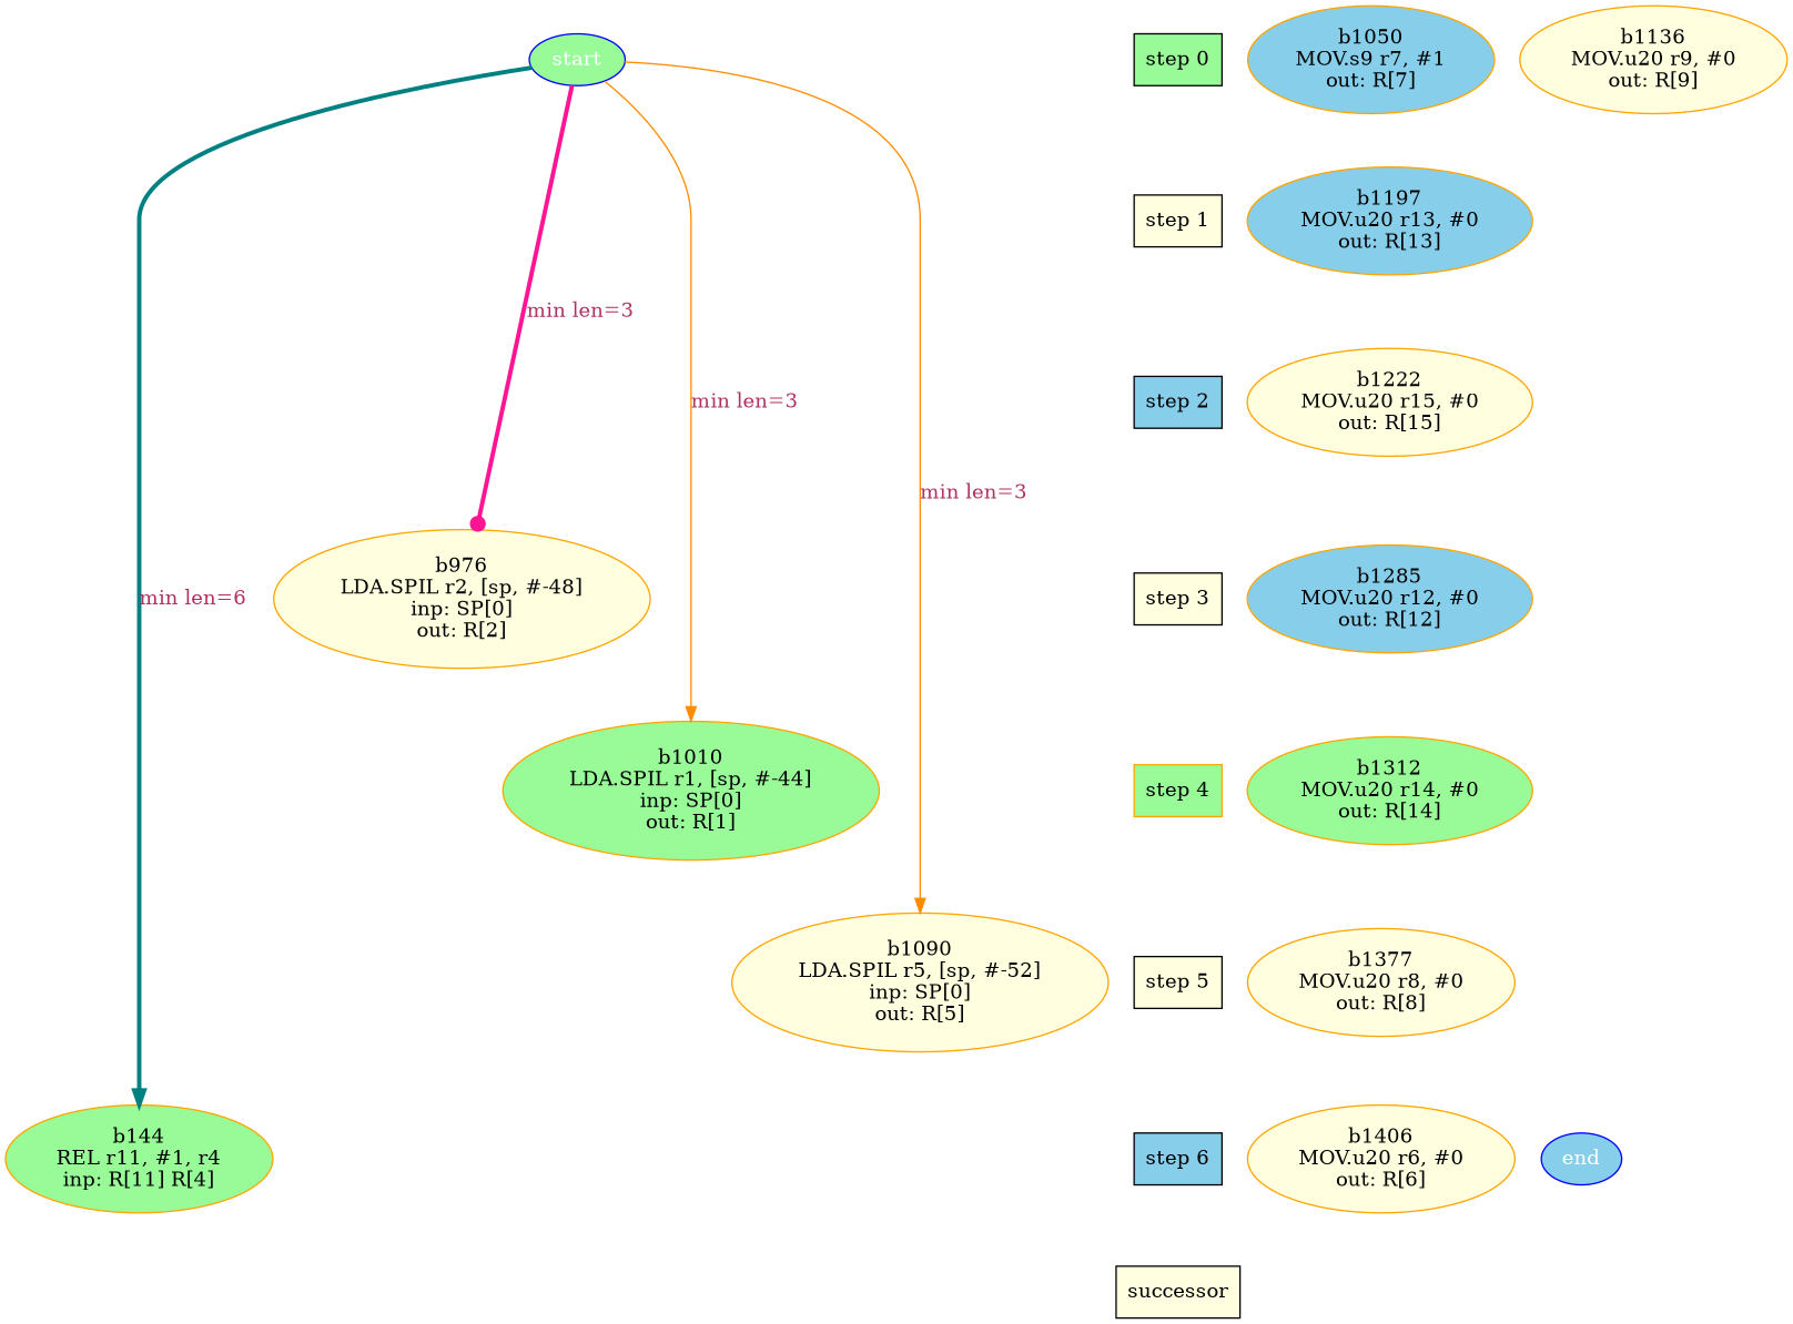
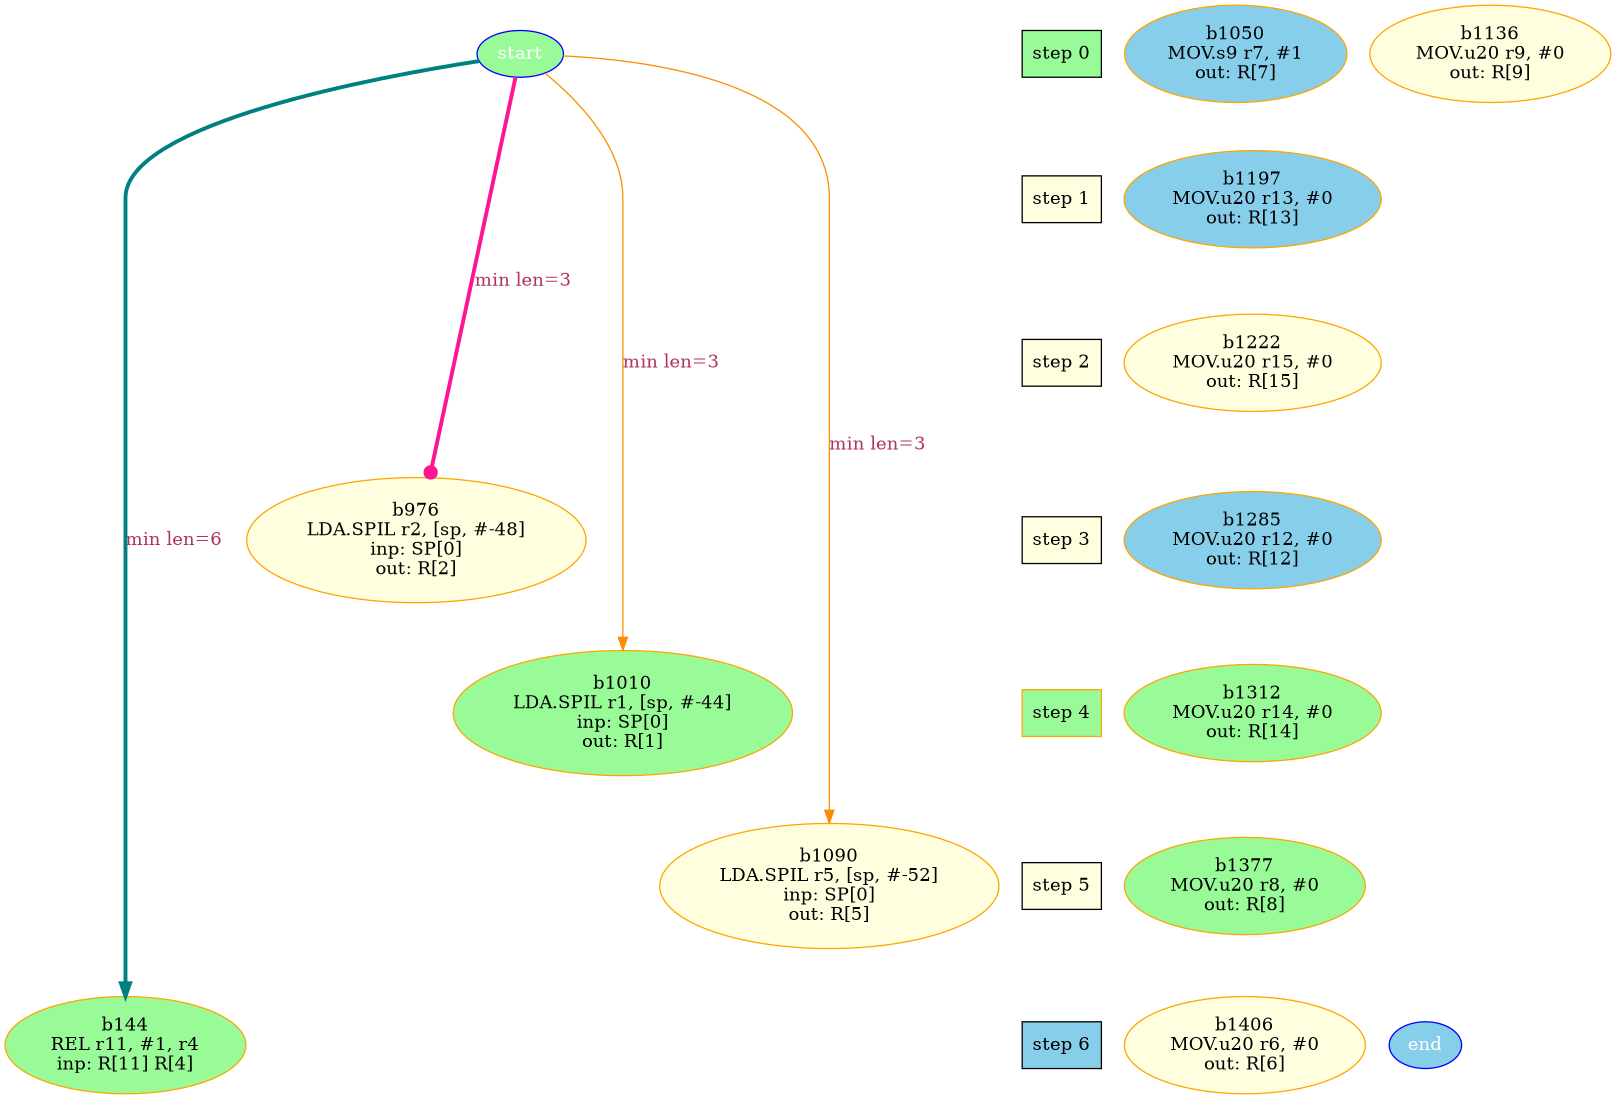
  digraph {
    node [color=orange fillcolor=lightyellow fontcolor=black style=filled]
    edge [style=invis weight=9000]
    n1 [fillcolor=palegreen label="b144\nREL r11, #1, r4\ninp: R[11] R[4]"]
    n2 [fillcolor=skyblue label="step 6" shape=box color="" fontcolor=""]
    n3 [fillcolor=skyblue label="b1050\nMOV.s9 r7, #1\nout: R[7]"]
    n4 [fillcolor=palegreen label="step 0" shape=box color="" fontcolor=""]
    n5 [label="b1136\nMOV.u20 r9, #0\nout: R[9]"]
    n6 [fillcolor=skyblue label="b1197\nMOV.u20 r13, #0\nout: R[13]"]
    n7 [label="step 1" shape=box color="" fontcolor=""]
    n8 [label="b1222\nMOV.u20 r15, #0\nout: R[15]"]
-   n9 [fillcolor=skyblue label="step 2" shape=box color="" fontcolor=""]
+   n9 [label="step 2" shape=box color="" fontcolor=""]
    n10 [fillcolor=skyblue label="b1285\nMOV.u20 r12, #0\nout: R[12]"]
    n11 [label="step 3" shape=box color="" fontcolor=""]
    n12 [fillcolor=palegreen label="b1312\nMOV.u20 r14, #0\nout: R[14]"]
    n13 [fillcolor=palegreen label="step 4" shape=box fontcolor=""]
-   n14 [label="b1377\nMOV.u20 r8, #0\nout: R[8]"]
+   n14 [fillcolor=palegreen label="b1377\nMOV.u20 r8, #0\nout: R[8]"]
    n15 [label="step 5" shape=box color="" fontcolor=""]
    n16 [label="b1406\nMOV.u20 r6, #0\nout: R[6]"]
    n17 [label="b976\nLDA.SPIL r2, [sp, #-48]\ninp: SP[0]\nout: R[2]"]
    n18 [fillcolor=palegreen label="b1010\nLDA.SPIL r1, [sp, #-44]\ninp: SP[0]\nout: R[1]"]
    n19 [label="b1090\nLDA.SPIL r5, [sp, #-52]\ninp: SP[0]\nout: R[5]"]
    n20 [color=blue fillcolor=palegreen fontcolor=white label=start]
    n21 [color=blue fillcolor=skyblue fontcolor=white label=end]
-   n22 [label=successor shape=box color="" fontcolor=""]
    subgraph sub_1 {
      rank=same
      n1
      n2
    }
    subgraph sub_2 {
      rank=same
      n3
      n4
    }
    subgraph sub_3 {
      rank=same
      n4
      n5
    }
    subgraph sub_4 {
      rank=same
      n6
      n7
    }
    subgraph sub_5 {
      rank=same
      n8
      n9
    }
    subgraph sub_6 {
      rank=same
      n10
      n11
    }
    subgraph sub_7 {
      rank=same
      n12
      n13
    }
    subgraph sub_8 {
      rank=same
      n14
      n15
    }
    subgraph sub_9 {
      rank=same
      n2
      n16
    }
    subgraph sub_10 {
      rank=same
      n11
      n17
    }
    subgraph sub_11 {
      rank=same
      n13
      n18
    }
    subgraph sub_12 {
      rank=same
      n15
      n19
    }
    subgraph sub_13 {
      rank=same
      n4
      n20
    }
    subgraph sub_14 {
      rank=same
      n2
      n21
    }
-   n2 -> n22
    n4 -> n7
    n7 -> n9
    n9 -> n11
    n11 -> n13
    n13 -> n15
    n15 -> n2
    n20 -> n1 [arrowhead=normal color=teal fontcolor=maroon label="min len=6" penwidth=3 weight=1000 style=""]
    n20 -> n17 [arrowhead=dot color=deeppink fontcolor=maroon label="min len=3" penwidth=3 weight=1000 style=""]
    n20 -> n18 [arrowhead=normal color=darkorange fontcolor=maroon label="min len=3" weight=1000 style=""]
    n20 -> n19 [arrowhead=normal color=darkorange fontcolor=maroon label="min len=3" weight=1000 style=""]
  }
